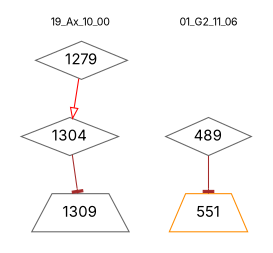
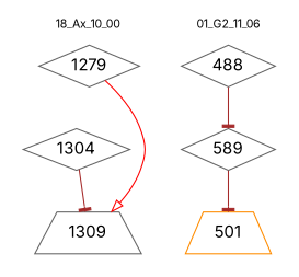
  digraph {
    fontname=Inter
    node [color=gray40 fontname=Inter shape=diamond]
    edge [arrowhead=tee color=brown fontname=Inter]
    n1 [label=1279]
    n2 [label=1304]
    n3 [label=1309 shape=trapezium]
-   n5 [label=489]
-   n6 [color=darkorange label=551 shape=trapezium]
+   n4 [label=488]
+   n5 [label=589]
+   n6 [color=darkorange label=501 shape=trapezium]
    subgraph cluster_1 {
      color=white
      fontsize=10
-     label="19_Ax_10_00"
+     label="18_Ax_10_00"
      n1
      n2
      n3
    }
    subgraph cluster_2 {
      color=white
      fontsize=10
      label="01_G2_11_06"
+     n4
      n5
      n6
    }
-   n1 -> n2 [arrowhead=onormal color=red]
+   n1 -> n3 [arrowhead=onormal color=red]
    n2 -> n3
+   n4 -> n5
    n5 -> n6
  }
